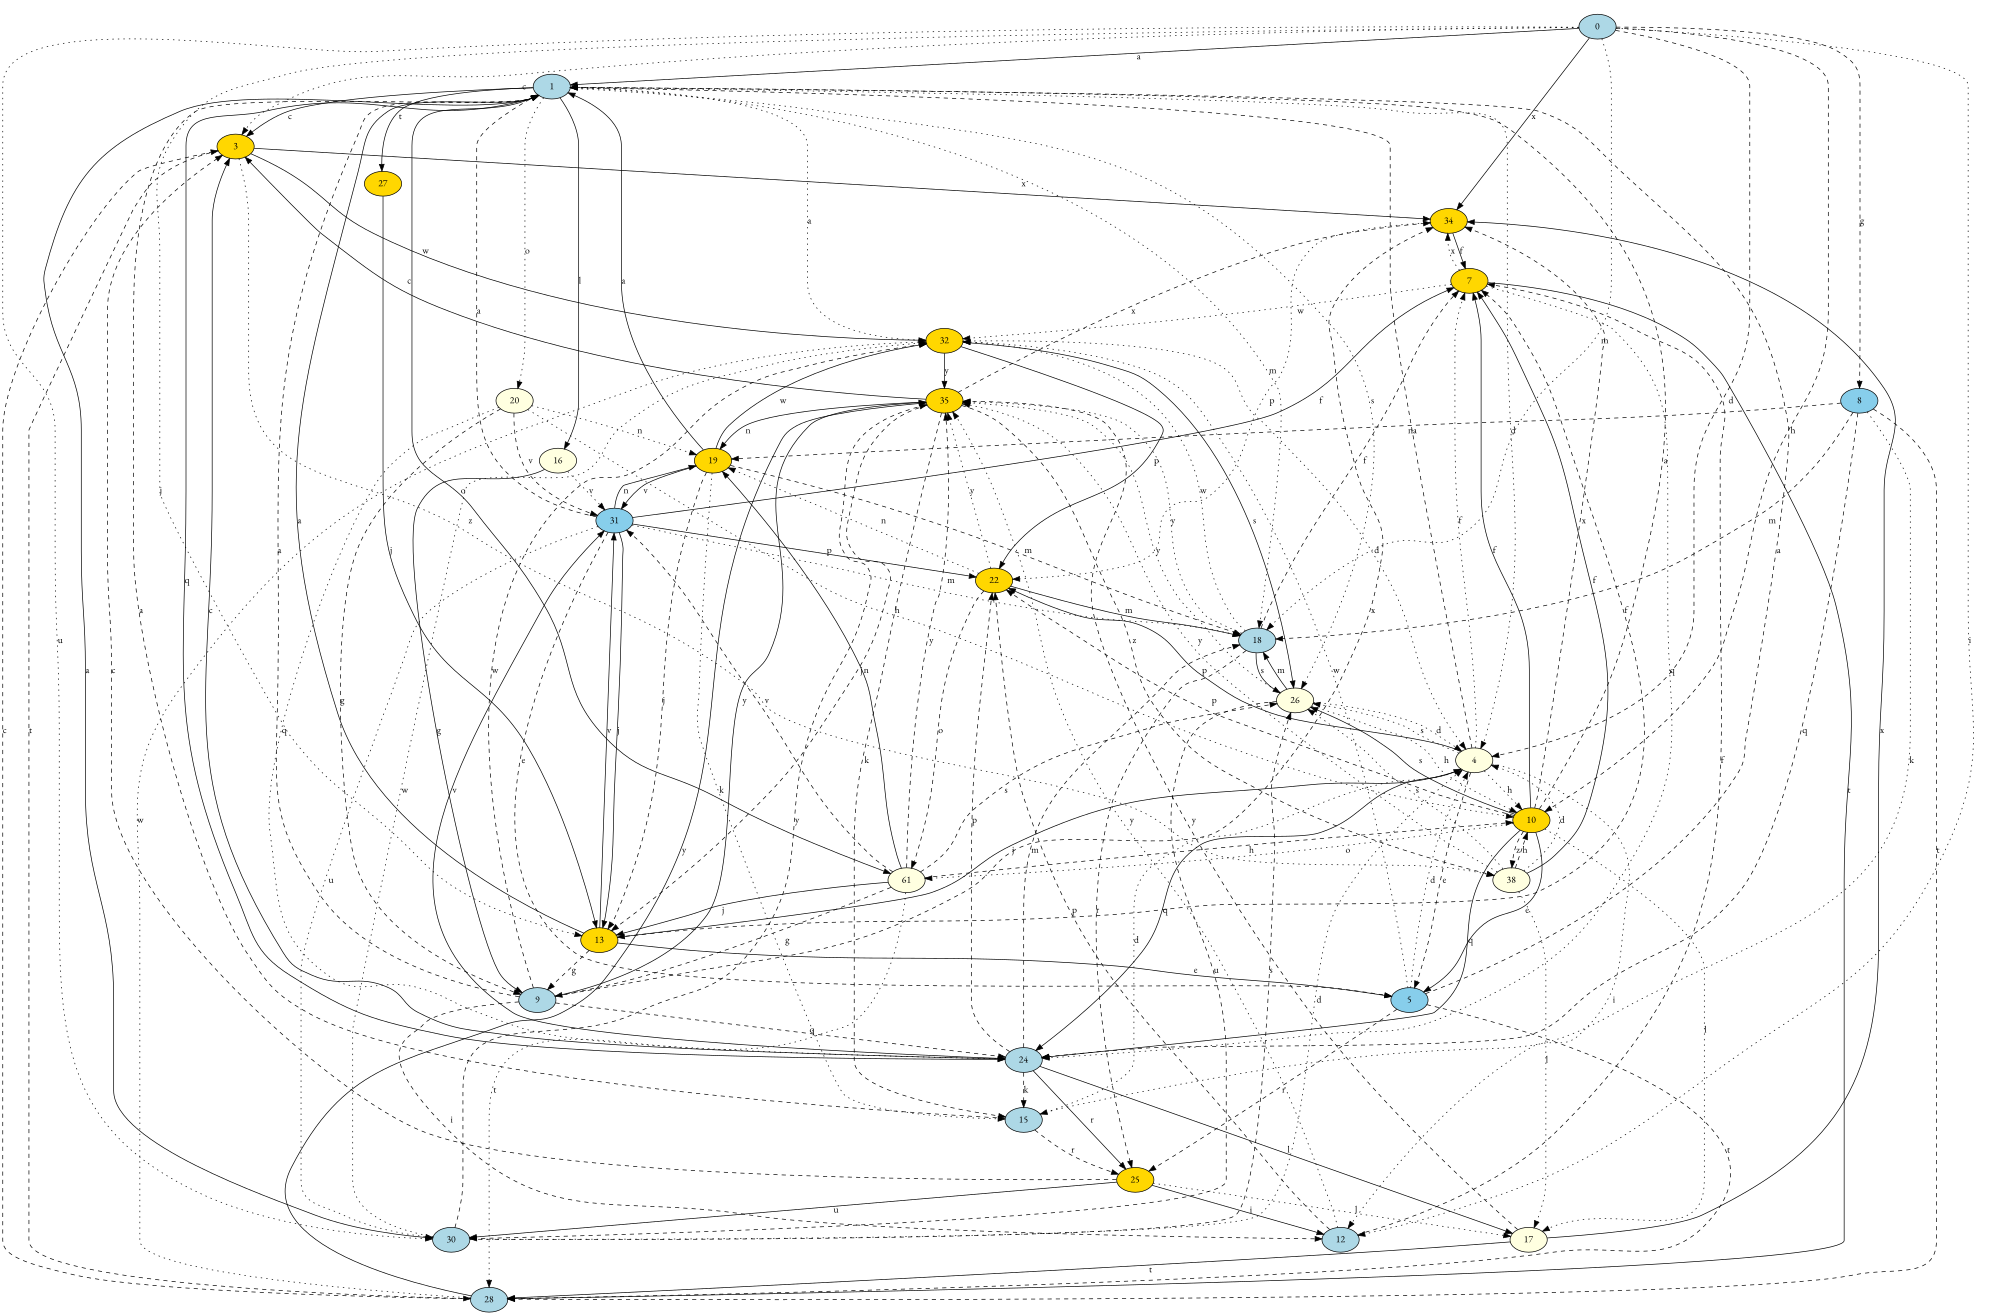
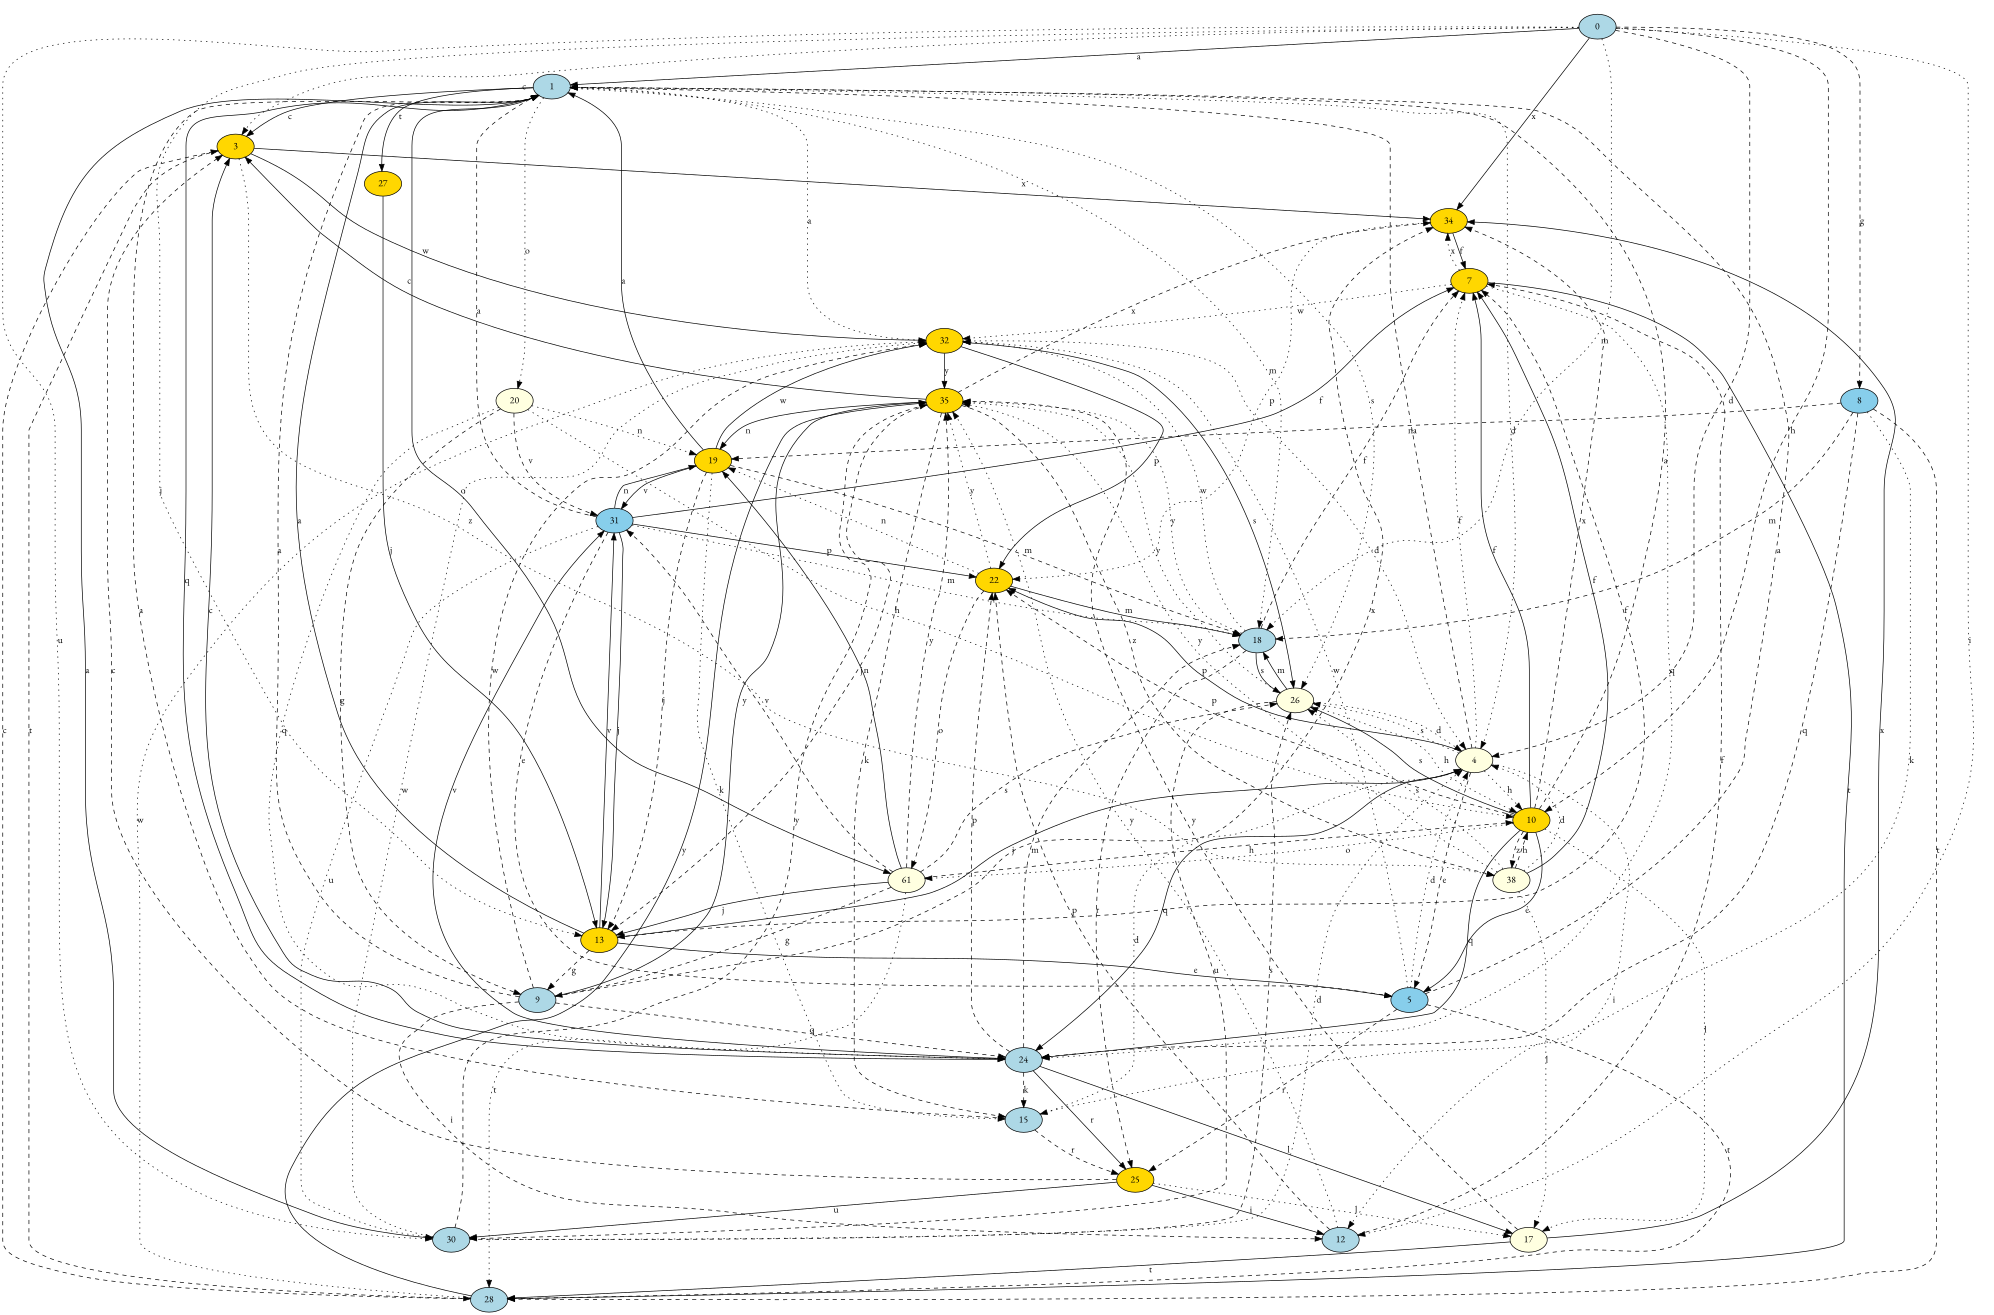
  strict digraph {
    fontname="EB Garamond"
    node [fillcolor=gold fontname="EB Garamond" style=filled]
    edge [fontname="EB Garamond" style=dashed]
    0 [fillcolor=lightblue]
    1 [fillcolor=lightblue]
    3
    4 [fillcolor=lightyellow]
    8 [fillcolor=skyblue]
    10
    12 [fillcolor=lightblue]
    13
    18 [fillcolor=lightblue]
    30 [fillcolor=lightblue]
    34
-   16 [fillcolor=lightyellow]
    20 [fillcolor=lightyellow]
    n14 [fillcolor=lightyellow label=61]
    24 [fillcolor=lightblue]
    26 [fillcolor=lightyellow]
    27
    28 [fillcolor=lightblue]
    32
    38 [fillcolor=lightyellow]
    5 [fillcolor=skyblue]
    7
    22
    15 [fillcolor=lightblue]
    19
    17 [fillcolor=lightyellow]
    35
    9 [fillcolor=lightblue]
    31 [fillcolor=skyblue]
    25
    0 -> 1 [label=a style=solid]
    0 -> 3 [label=c style=dotted]
    0 -> 4 [label=d]
    0 -> 8 [label=g]
    0 -> 10 [label=h]
    0 -> 12 [label=i style=dotted]
    0 -> 13 [label=j style=dotted]
    0 -> 18 [label=m style=dotted]
    0 -> 30 [label=u style=dotted]
    0 -> 34 [label=x style=solid]
    1 -> 3 [label=c style=solid]
    1 -> 4 [label=d style=dotted]
    1 -> 18 [label=m style=dotted]
-   1 -> 16 [label=l style=solid]
    1 -> 20 [label=o style=dotted]
    1 -> n14 [label=o style=solid]
    1 -> 24 [label=q style=solid]
    1 -> 26 [label=s style=dotted]
    1 -> 27 [label=t style=solid]
    3 -> 34 [label=x style=solid]
    3 -> 28 [label=t]
    3 -> 32 [label=w style=solid]
    3 -> 38 [label=z style=dotted]
    4 -> 1 [label=a]
    4 -> 10 [label=h style=dotted]
    4 -> 12 [label=i style=dotted]
    4 -> 13 [label=j style=solid]
    4 -> 24 [label=q style=solid]
    4 -> 26 [label=s style=dotted]
    4 -> 5 [label=e]
    4 -> 7 [label=f style=dotted]
    4 -> 22 [label=p style=solid]
    8 -> 18 [label=m]
    8 -> 24 [label=q]
    8 -> 28 [label=t]
    8 -> 15 [label=k style=dotted]
    8 -> 19 [label=n]
    10 -> 1 [label=a]
    10 -> 34 [label=x]
    10 -> n14 [label=o style=dotted]
    10 -> 24 [label=q style=solid]
    10 -> 26 [label=s style=solid]
    10 -> 38 [label=z]
    10 -> 5 [label=e style=solid]
    10 -> 7 [label=f style=solid]
    10 -> 22 [label=p]
    10 -> 17 [label=l style=dotted]
    12 -> 7 [label=f]
    12 -> 22 [label=p]
    12 -> 35 [label=y style=dotted]
    13 -> 1 [label=a style=solid]
    13 -> 5 [label=e style=solid]
    13 -> 7 [label=f]
    13 -> 9 [label=g]
    13 -> 31 [label=v style=solid]
    18 -> 26 [label=s style=solid]
    18 -> 32 [label=w style=dotted]
    18 -> 7 [label=f]
    18 -> 35 [label=y style=dotted]
    18 -> 25 [label=r]
    30 -> 1 [label=a style=solid]
    30 -> 4 [label=d style=dotted]
    30 -> 26 [label=s]
    30 -> 32 [label=w style=dotted]
    30 -> 35 [label=y]
    34 -> 7 [label=f style=solid]
    34 -> 22 [label=p style=dotted]
-   16 -> 9 [label=g style=solid]
-   16 -> 31 [label=v style=dotted]
    20 -> 10 [label=h style=dotted]
    20 -> 24 [label=q style=dotted]
    20 -> 19 [label=n style=dotted]
    20 -> 9 [label=g]
    20 -> 31 [label=v]
    n14 -> 10 [label=h]
    n14 -> 13 [label=j style=solid]
    n14 -> 26 [label=s]
    n14 -> 28 [label=t style=dotted]
    n14 -> 19 [label=n style=solid]
    n14 -> 35 [label=y]
    n14 -> 9 [label=g]
    n14 -> 31 [label=v]
    24 -> 3 [label=c style=solid]
    24 -> 18 [label=m]
    24 -> 22 [label=p]
    24 -> 15 [label=k]
    24 -> 17 [label=l style=solid]
    24 -> 31 [label=v style=solid]
    24 -> 25 [label=r style=solid]
    26 -> 4 [label=d style=dotted]
    26 -> 10 [label=h style=dotted]
    26 -> 18 [label=m style=solid]
    26 -> 30 [label=u]
    26 -> 35 [label=y style=dotted]
    27 -> 13 [label=j style=solid]
    28 -> 3 [label=c]
    28 -> 32 [label=w style=dotted]
    28 -> 35 [label=y style=solid]
    32 -> 1 [label=a style=dotted]
    32 -> 4 [label=d style=dotted]
    32 -> 26 [label=s style=solid]
    32 -> 22 [label=p style=solid]
    32 -> 35 [label=y style=solid]
    38 -> 4 [label=d style=dotted]
    38 -> 10 [label=h]
    38 -> 26 [label=s style=dotted]
    38 -> 7 [label=f style=solid]
    38 -> 17 [label=l style=dotted]
    38 -> 35 [label=y style=dotted]
    5 -> 1 [label=a]
    5 -> 4 [label=d style=dotted]
    5 -> 28 [label=t]
    5 -> 32 [label=w style=dotted]
    5 -> 25 [label=r]
    7 -> 34 [label=x style=dotted]
    7 -> 24 [label=q style=dotted]
    7 -> 28 [label=t style=solid]
    7 -> 32 [label=w style=dotted]
    22 -> 18 [label=m style=solid]
    22 -> n14 [label=o]
    22 -> 19 [label=n style=dotted]
    22 -> 35 [label=y style=dotted]
    15 -> 1 [label=a]
    15 -> 4 [label=d style=dotted]
    15 -> 25 [label=r]
    19 -> 1 [label=a style=solid]
    19 -> 13 [label=j]
    19 -> 18 [label=m]
    19 -> 32 [label=w style=solid]
    19 -> 15 [label=k style=dotted]
    19 -> 31 [label=v style=solid]
    17 -> 34 [label=x style=solid]
    17 -> 28 [label=t style=solid]
    17 -> 35 [label=y]
    35 -> 3 [label=c style=solid]
    35 -> 13 [label=j]
    35 -> 34 [label=x]
    35 -> 38 [label=z]
    35 -> 15 [label=k]
    35 -> 19 [label=n style=solid]
    9 -> 1 [label=a]
    9 -> 12 [label=i]
    9 -> 34 [label=x]
    9 -> 24 [label=q]
    9 -> 32 [label=w]
    9 -> 35 [label=y style=solid]
    31 -> 1 [label=a]
    31 -> 13 [label=j style=solid]
    31 -> 18 [label=m style=dotted]
    31 -> 30 [label=u style=dotted]
    31 -> 5 [label=e]
    31 -> 7 [label=f style=solid]
    31 -> 22 [label=p style=solid]
    31 -> 19 [label=n style=solid]
    25 -> 3 [label=c]
    25 -> 12 [label=i style=solid]
    25 -> 30 [label=u style=solid]
    25 -> 17 [label=l style=dotted]
  }
